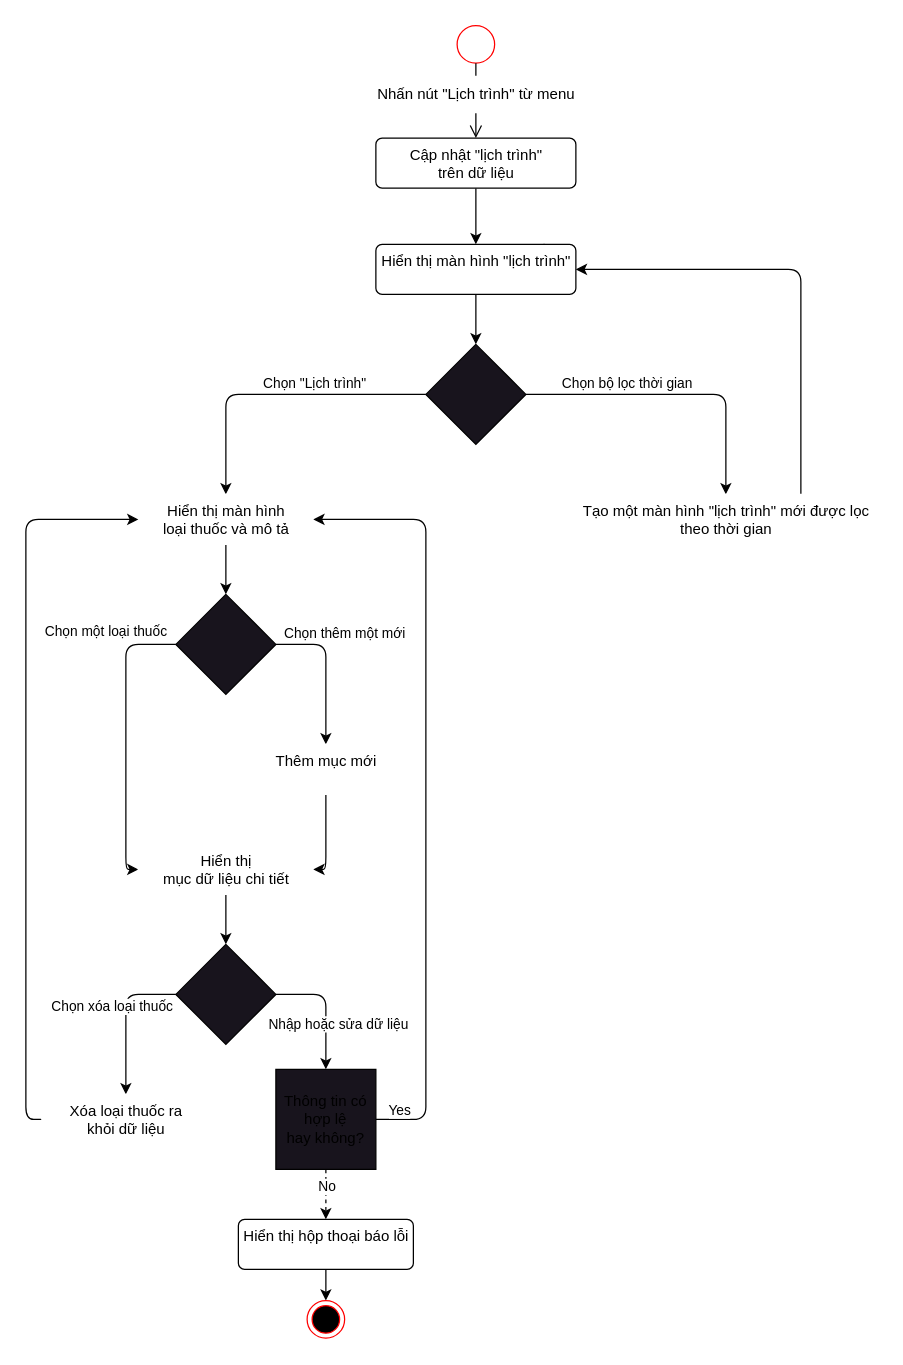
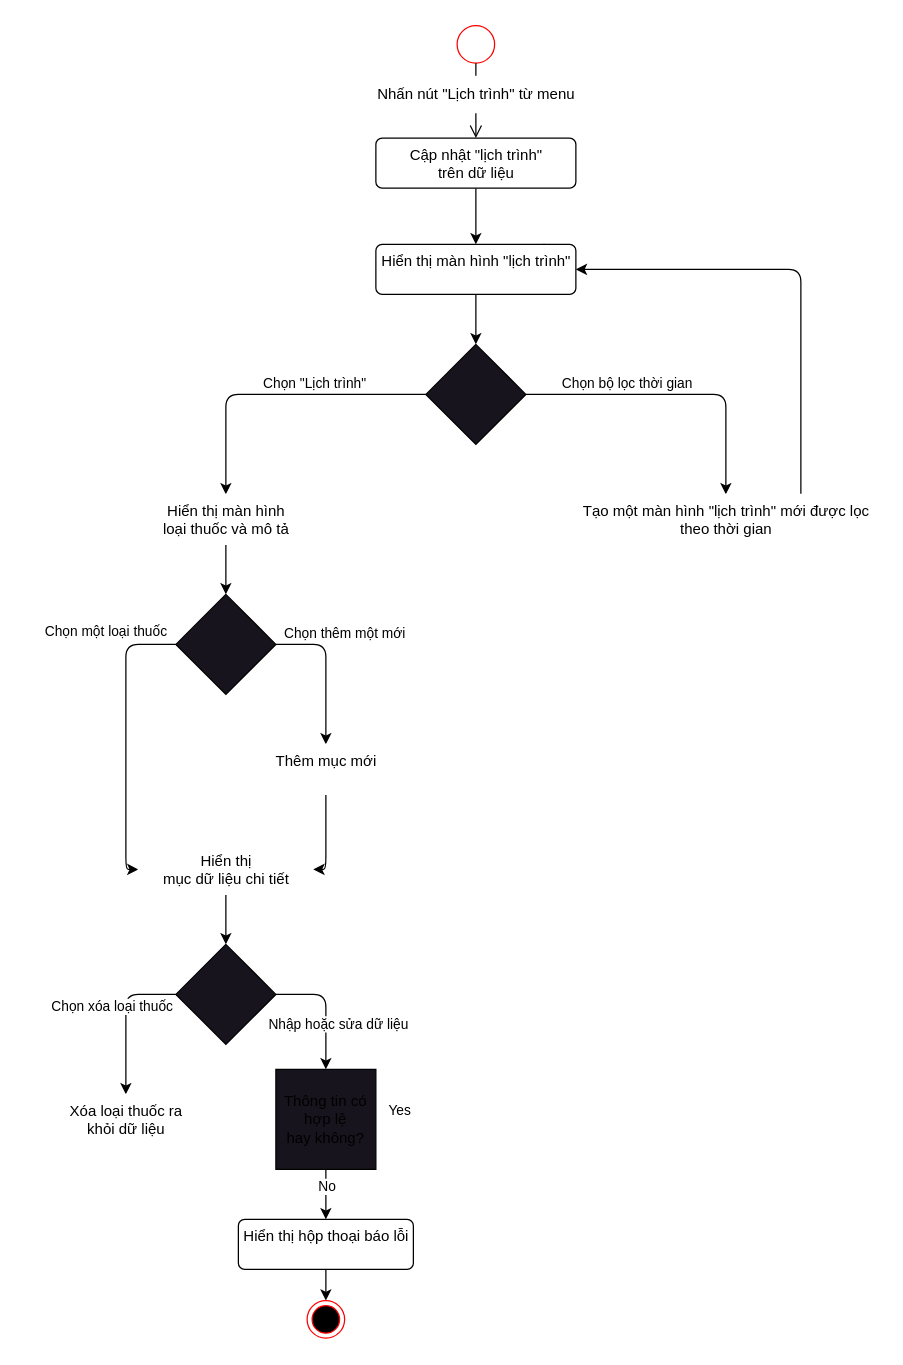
  <mxCell id="0" />
  <mxCell id="1" parent="0" />
  <mxCell id="2" value="" style="ellipse;strokeColor=#FF0000;" parent="1" vertex="1"><mxGeometry x="365" y="20" width="30" height="30" as="geometry" /></mxCell>
  <mxCell id="3" value="" style="endArrow=open;startArrow=none;endFill=0;startFill=0;endSize=8;html=1;verticalAlign=bottom;labelBackgroundColor=none;strokeWidth=1;exitX=0.5;exitY=1;exitDx=0;exitDy=0;entryX=0.5;entryY=0;entryDx=0;entryDy=0;" parent="1" source="39" target="37" edge="1"><mxGeometry width="160" relative="1" as="geometry"><mxPoint x="380" y="60" as="sourcePoint" /><mxPoint x="380" y="100" as="targetPoint" /></mxGeometry></mxCell>
  <mxCell id="4" value="" style="edgeStyle=none;html=1;fontFamily=Helvetica;exitX=0.5;exitY=1;exitDx=0;exitDy=0;entryX=0.5;entryY=0;entryDx=0;entryDy=0;" parent="1" source="37" target="12" edge="1"><mxGeometry relative="1" as="geometry"><mxPoint x="380" y="140" as="targetPoint" /><mxPoint x="380" y="115" as="sourcePoint" /></mxGeometry></mxCell>
  <mxCell id="5" value="" style="edgeStyle=none;html=1;fontFamily=Helvetica;entryX=0;entryY=0.5;entryDx=0;entryDy=0;" parent="1" target="12" edge="1"><mxGeometry relative="1" as="geometry"><mxPoint x="500" y="200" as="targetPoint" /><mxPoint x="435" y="195" as="sourcePoint" /></mxGeometry></mxCell>
  <mxCell id="6" value="" style="edgeStyle=none;html=1;fontFamily=Helvetica;exitX=0.5;exitY=1;exitDx=0;exitDy=0;" parent="1" source="12" target="11" edge="1"><mxGeometry relative="1" as="geometry"><mxPoint x="580" y="230" as="sourcePoint" /></mxGeometry></mxCell>
  <mxCell id="7" style="edgeStyle=none;html=1;entryX=0.5;entryY=0;entryDx=0;entryDy=0;exitX=1;exitY=0.5;exitDx=0;exitDy=0;" parent="1" source="11" target="19" edge="1"><mxGeometry relative="1" as="geometry"><Array as="points"><mxPoint x="580" y="315" /></Array></mxGeometry></mxCell>
  <mxCell id="8" value="Chọn bộ lọc thời gian" style="edgeLabel;html=1;align=center;verticalAlign=middle;resizable=0;points=[];" parent="7" vertex="1" connectable="0"><mxGeometry x="-0.461" y="1" relative="1" as="geometry"><mxPoint x="15" y="-9" as="offset" /></mxGeometry></mxCell>
  <mxCell id="9" style="edgeStyle=none;html=1;entryX=0.5;entryY=0;entryDx=0;entryDy=0;exitX=0;exitY=0.5;exitDx=0;exitDy=0;" parent="1" source="11" target="17" edge="1"><mxGeometry relative="1" as="geometry"><Array as="points"><mxPoint x="180" y="315" /></Array></mxGeometry></mxCell>
  <mxCell id="10" value="Chọn &quot;Lịch trình&quot;" style="edgeLabel;html=1;align=center;verticalAlign=middle;resizable=0;points=[];" parent="9" vertex="1" connectable="0"><mxGeometry x="-0.236" y="-3" relative="1" as="geometry"><mxPoint x="2" y="-7" as="offset" /></mxGeometry></mxCell>
  <mxCell id="11" value="" style="rhombus;whiteSpace=wrap;html=1;fillColor=rgb(24, 20, 29);" parent="1" vertex="1"><mxGeometry x="340" y="275" width="80" height="80" as="geometry" /></mxCell>
  <mxCell id="12" value="Hiển thị màn hình &quot;lịch trình&quot;" style="html=1;align=center;verticalAlign=top;rounded=1;absoluteArcSize=1;arcSize=10;dashed=0;" parent="1" vertex="1"><mxGeometry x="300" y="195" width="160" height="40" as="geometry" /></mxCell>
  <mxCell id="13" style="edgeStyle=none;html=1;exitX=0.213;exitY=0.992;exitDx=0;exitDy=0;entryX=0.5;entryY=0;entryDx=0;entryDy=0;exitPerimeter=0;strokeColor=none;" parent="1" source="17" edge="1"><mxGeometry relative="1" as="geometry"><mxPoint x="55" y="558.4" as="targetPoint" /><Array as="points"><mxPoint x="255" y="478.4" /><mxPoint x="55" y="478.4" /></Array></mxGeometry></mxCell>
  <mxCell id="14" style="edgeStyle=none;html=1;exitX=0;exitY=0.5;exitDx=0;exitDy=0;entryX=0;entryY=0.5;entryDx=0;entryDy=0;" parent="1" source="44" target="32" edge="1"><mxGeometry relative="1" as="geometry"><Array as="points"><mxPoint x="100" y="515" /><mxPoint x="100" y="695" /></Array><mxPoint x="160" y="475" as="sourcePoint" /></mxGeometry></mxCell>
  <mxCell id="15" style="edgeStyle=none;html=1;exitX=1;exitY=0.5;exitDx=0;exitDy=0;entryX=0.5;entryY=0;entryDx=0;entryDy=0;" parent="1" source="44" target="34" edge="1"><mxGeometry relative="1" as="geometry"><mxPoint x="200" y="475" as="sourcePoint" /><Array as="points"><mxPoint x="260" y="515" /></Array></mxGeometry></mxCell>
  <mxCell id="16" style="edgeStyle=none;html=1;entryX=0.5;entryY=0;entryDx=0;entryDy=0;" edge="1" parent="1" source="17" target="44"><mxGeometry relative="1" as="geometry" /></mxCell>
  <mxCell id="17" value="Hiển thị màn hình &lt;br&gt;loại thuốc và mô tả" style="html=1;align=center;verticalAlign=top;rounded=1;absoluteArcSize=1;arcSize=10;dashed=0;strokeColor=#FFFFFF;" parent="1" vertex="1"><mxGeometry x="110" y="395" width="140" height="40" as="geometry" /></mxCell>
  <mxCell id="18" style="edgeStyle=none;html=1;entryX=1;entryY=0.5;entryDx=0;entryDy=0;exitX=0.75;exitY=0;exitDx=0;exitDy=0;" parent="1" source="19" target="12" edge="1"><mxGeometry relative="1" as="geometry"><Array as="points"><mxPoint x="640" y="215" /></Array><mxPoint x="620" y="315" as="sourcePoint" /></mxGeometry></mxCell>
  <mxCell id="19" value="Tạo một màn hình &quot;lịch trình&quot; mới được lọc &lt;br&gt;theo thời gian" style="html=1;align=center;verticalAlign=top;rounded=1;absoluteArcSize=1;arcSize=10;dashed=0;strokeColor=#FFFFFF;" parent="1" vertex="1"><mxGeometry x="460" y="395" width="240" height="40" as="geometry" /></mxCell>
- <mxCell id="20" style="edgeStyle=none;html=1;exitX=1;exitY=0.5;exitDx=0;exitDy=0;entryX=1;entryY=0.5;entryDx=0;entryDy=0;" parent="1" source="23" target="17" edge="1"><mxGeometry relative="1" as="geometry"><mxPoint x="290" y="595" as="targetPoint" /><Array as="points"><mxPoint x="340" y="895" /><mxPoint x="340" y="415" /></Array><mxPoint x="330" y="795" as="sourcePoint" /></mxGeometry></mxCell>
- <mxCell id="21" style="edgeStyle=none;html=1;exitX=0.5;exitY=1;exitDx=0;exitDy=0;entryX=0.5;entryY=0;entryDx=0;entryDy=0;dashed=1;" parent="1" source="23" target="25" edge="1"><mxGeometry relative="1" as="geometry" /></mxCell>
+ <mxCell id="21" style="edgeStyle=none;html=1;exitX=0.5;exitY=1;exitDx=0;exitDy=0;entryX=0.5;entryY=0;entryDx=0;entryDy=0;" parent="1" source="23" target="25" edge="1"><mxGeometry relative="1" as="geometry" /></mxCell>
  <mxCell id="22" value="No" style="edgeLabel;html=1;align=center;verticalAlign=middle;resizable=0;points=[];" parent="21" vertex="1" connectable="0"><mxGeometry x="-0.521" y="1" relative="1" as="geometry"><mxPoint x="-1" y="3" as="offset" /></mxGeometry></mxCell>
  <mxCell id="23" value="Thông tin có hợp lệ &lt;br&gt;hay không?" style="whiteSpace=wrap;html=1;fillColor=rgb(24, 20, 29);rounded=0;" parent="1" vertex="1"><mxGeometry x="220" y="855" width="80" height="80" as="geometry" /></mxCell>
  <mxCell id="24" style="edgeStyle=none;html=1;entryX=0.5;entryY=0;entryDx=0;entryDy=0;" parent="1" source="25" edge="1" target="42"><mxGeometry relative="1" as="geometry"><mxPoint x="260" y="1028.4" as="targetPoint" /></mxGeometry></mxCell>
  <mxCell id="25" value="Hiển thị hộp thoại báo lỗi" style="html=1;align=center;verticalAlign=top;rounded=1;absoluteArcSize=1;arcSize=10;dashed=0;" parent="1" vertex="1"><mxGeometry x="190" y="975" width="140" height="40" as="geometry" /></mxCell>
  <mxCell id="26" value="Yes" style="edgeLabel;html=1;align=center;verticalAlign=middle;resizable=0;points=[];" parent="1" connectable="0" vertex="1"><mxGeometry x="320" y="885" as="geometry"><mxPoint x="-2" y="2" as="offset" /></mxGeometry></mxCell>
  <mxCell id="27" style="edgeStyle=none;html=1;exitX=1;exitY=0.5;exitDx=0;exitDy=0;entryX=0.5;entryY=0;entryDx=0;entryDy=0;" parent="1" source="43" target="23" edge="1"><mxGeometry relative="1" as="geometry"><mxPoint x="260" y="845" as="targetPoint" /><mxPoint x="220" y="855" as="sourcePoint" /><Array as="points"><mxPoint x="260" y="795" /></Array></mxGeometry></mxCell>
  <mxCell id="28" value="Nhập hoặc sửa dữ liệu" style="edgeLabel;html=1;align=center;verticalAlign=middle;resizable=0;points=[];" parent="27" connectable="0" vertex="1"><mxGeometry x="-0.413" y="4" relative="1" as="geometry"><mxPoint x="20" y="27" as="offset" /></mxGeometry></mxCell>
  <mxCell id="29" style="edgeStyle=none;html=1;entryX=0.5;entryY=0;entryDx=0;entryDy=0;exitX=0;exitY=0.5;exitDx=0;exitDy=0;" parent="1" source="43" target="41" edge="1"><mxGeometry relative="1" as="geometry"><Array as="points"><mxPoint x="100" y="795" /></Array></mxGeometry></mxCell>
  <mxCell id="30" value="Chọn xóa loại thuốc" style="edgeLabel;html=1;align=center;verticalAlign=middle;resizable=0;points=[];" parent="29" vertex="1" connectable="0"><mxGeometry x="-0.217" y="-1" relative="1" as="geometry"><mxPoint x="-11" y="2" as="offset" /></mxGeometry></mxCell>
  <mxCell id="31" style="edgeStyle=none;html=1;entryX=0.5;entryY=0;entryDx=0;entryDy=0;" edge="1" parent="1" source="32" target="43"><mxGeometry relative="1" as="geometry" /></mxCell>
  <mxCell id="32" value="Hiển thị &lt;br&gt;mục dữ liệu chi tiết" style="html=1;align=center;verticalAlign=top;rounded=1;absoluteArcSize=1;arcSize=10;dashed=0;strokeColor=#FFFFFF;" parent="1" vertex="1"><mxGeometry x="110" y="675" width="140" height="40" as="geometry" /></mxCell>
  <mxCell id="33" style="edgeStyle=none;html=1;entryX=1;entryY=0.5;entryDx=0;entryDy=0;" parent="1" source="34" target="32" edge="1"><mxGeometry relative="1" as="geometry"><Array as="points"><mxPoint x="260" y="695" /></Array></mxGeometry></mxCell>
  <mxCell id="34" value="Thêm mục mới" style="html=1;align=center;verticalAlign=top;rounded=1;absoluteArcSize=1;arcSize=10;dashed=0;strokeColor=#FFFFFF;" parent="1" vertex="1"><mxGeometry x="190" y="595" width="140" height="40" as="geometry" /></mxCell>
  <mxCell id="35" value="Chọn thêm một mới" style="edgeLabel;html=1;align=center;verticalAlign=middle;resizable=0;points=[];" parent="1" connectable="0" vertex="1"><mxGeometry x="274.998" y="505" as="geometry" /></mxCell>
  <mxCell id="36" value="Chọn một loại thuốc" style="edgeLabel;html=1;align=center;verticalAlign=middle;resizable=0;points=[];" parent="1" connectable="0" vertex="1"><mxGeometry x="89.998" y="505" as="geometry"><mxPoint x="-6" y="-1" as="offset" /></mxGeometry></mxCell>
  <mxCell id="37" value="Cập nhật &quot;lịch trình&quot; &lt;br&gt;trên dữ liệu" style="html=1;align=center;verticalAlign=top;rounded=1;absoluteArcSize=1;arcSize=10;dashed=0;" parent="1" vertex="1"><mxGeometry x="300" y="110" width="160" height="40" as="geometry" /></mxCell>
  <mxCell id="38" value="" style="endArrow=none;startArrow=none;endFill=0;startFill=0;endSize=8;html=1;verticalAlign=bottom;labelBackgroundColor=none;strokeWidth=1;exitX=0.5;exitY=1;exitDx=0;exitDy=0;entryX=0.5;entryY=0;entryDx=0;entryDy=0;" parent="1" source="2" target="39" edge="1"><mxGeometry width="160" relative="1" as="geometry"><mxPoint x="380" y="50" as="sourcePoint" /><mxPoint x="380" y="120" as="targetPoint" /></mxGeometry></mxCell>
  <mxCell id="39" value="Nhấn nút &quot;Lịch trình&quot; từ menu" style="text;html=1;align=center;verticalAlign=middle;resizable=0;points=[];autosize=1;strokeColor=none;fillColor=none;" parent="1" vertex="1"><mxGeometry x="290" y="60" width="180" height="30" as="geometry" /></mxCell>
- <mxCell id="40" style="edgeStyle=none;html=1;entryX=0;entryY=0.5;entryDx=0;entryDy=0;exitX=0;exitY=0.5;exitDx=0;exitDy=0;" parent="1" source="41" target="17" edge="1"><mxGeometry relative="1" as="geometry"><mxPoint x="20" y="795" as="sourcePoint" /><Array as="points"><mxPoint x="20" y="895" /><mxPoint x="20" y="415" /></Array></mxGeometry></mxCell>
  <mxCell id="41" value="Xóa loại thuốc ra &lt;br&gt;khỏi dữ liệu" style="html=1;align=center;verticalAlign=top;rounded=1;absoluteArcSize=1;arcSize=10;dashed=1;strokeColor=#FFFFFF;" parent="1" vertex="1"><mxGeometry x="32.5" y="875" width="135" height="40" as="geometry" /></mxCell>
  <mxCell id="42" value="" style="ellipse;html=1;shape=endState;fillColor=#000000;strokeColor=#ff0000;" parent="1" vertex="1"><mxGeometry x="245" y="1040" width="30" height="30" as="geometry" /></mxCell>
  <mxCell id="43" value="" style="rhombus;whiteSpace=wrap;html=1;fillColor=rgb(24, 20, 29);" vertex="1" parent="1"><mxGeometry x="140" y="755" width="80" height="80" as="geometry" /></mxCell>
  <mxCell id="44" value="" style="rhombus;whiteSpace=wrap;html=1;fillColor=rgb(24, 20, 29);" vertex="1" parent="1"><mxGeometry x="140" y="475" width="80" height="80" as="geometry" /></mxCell>
